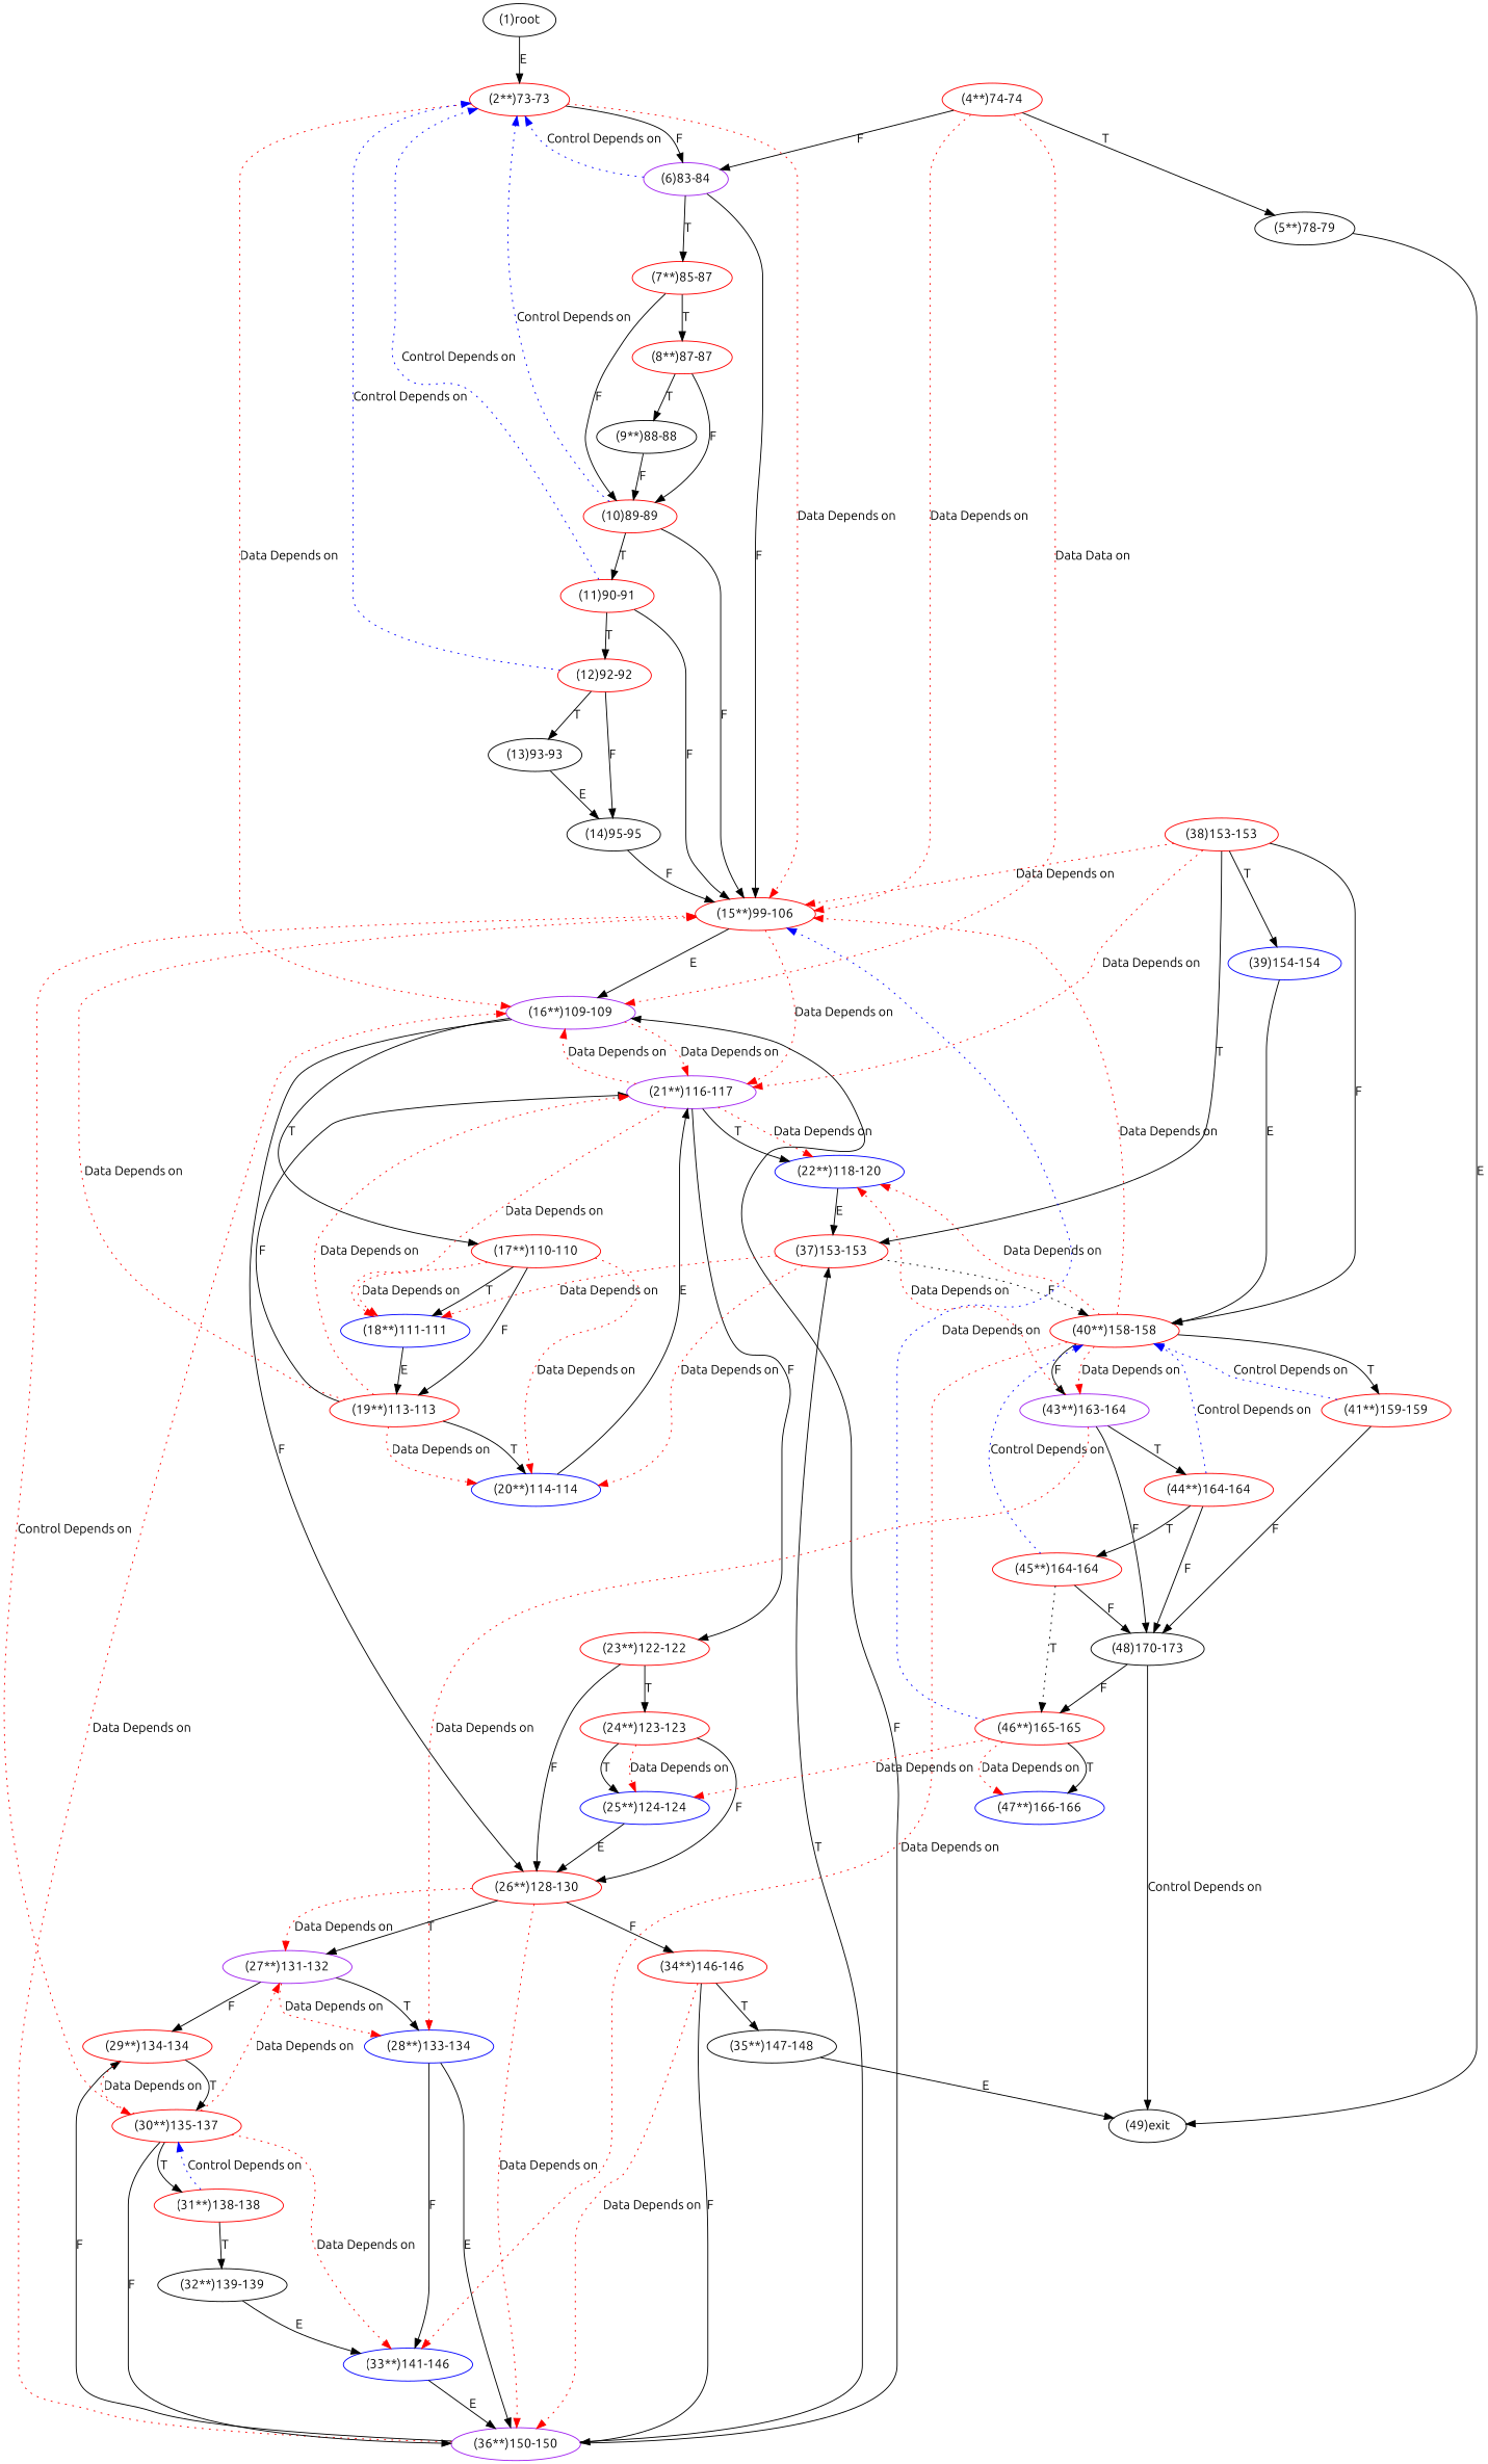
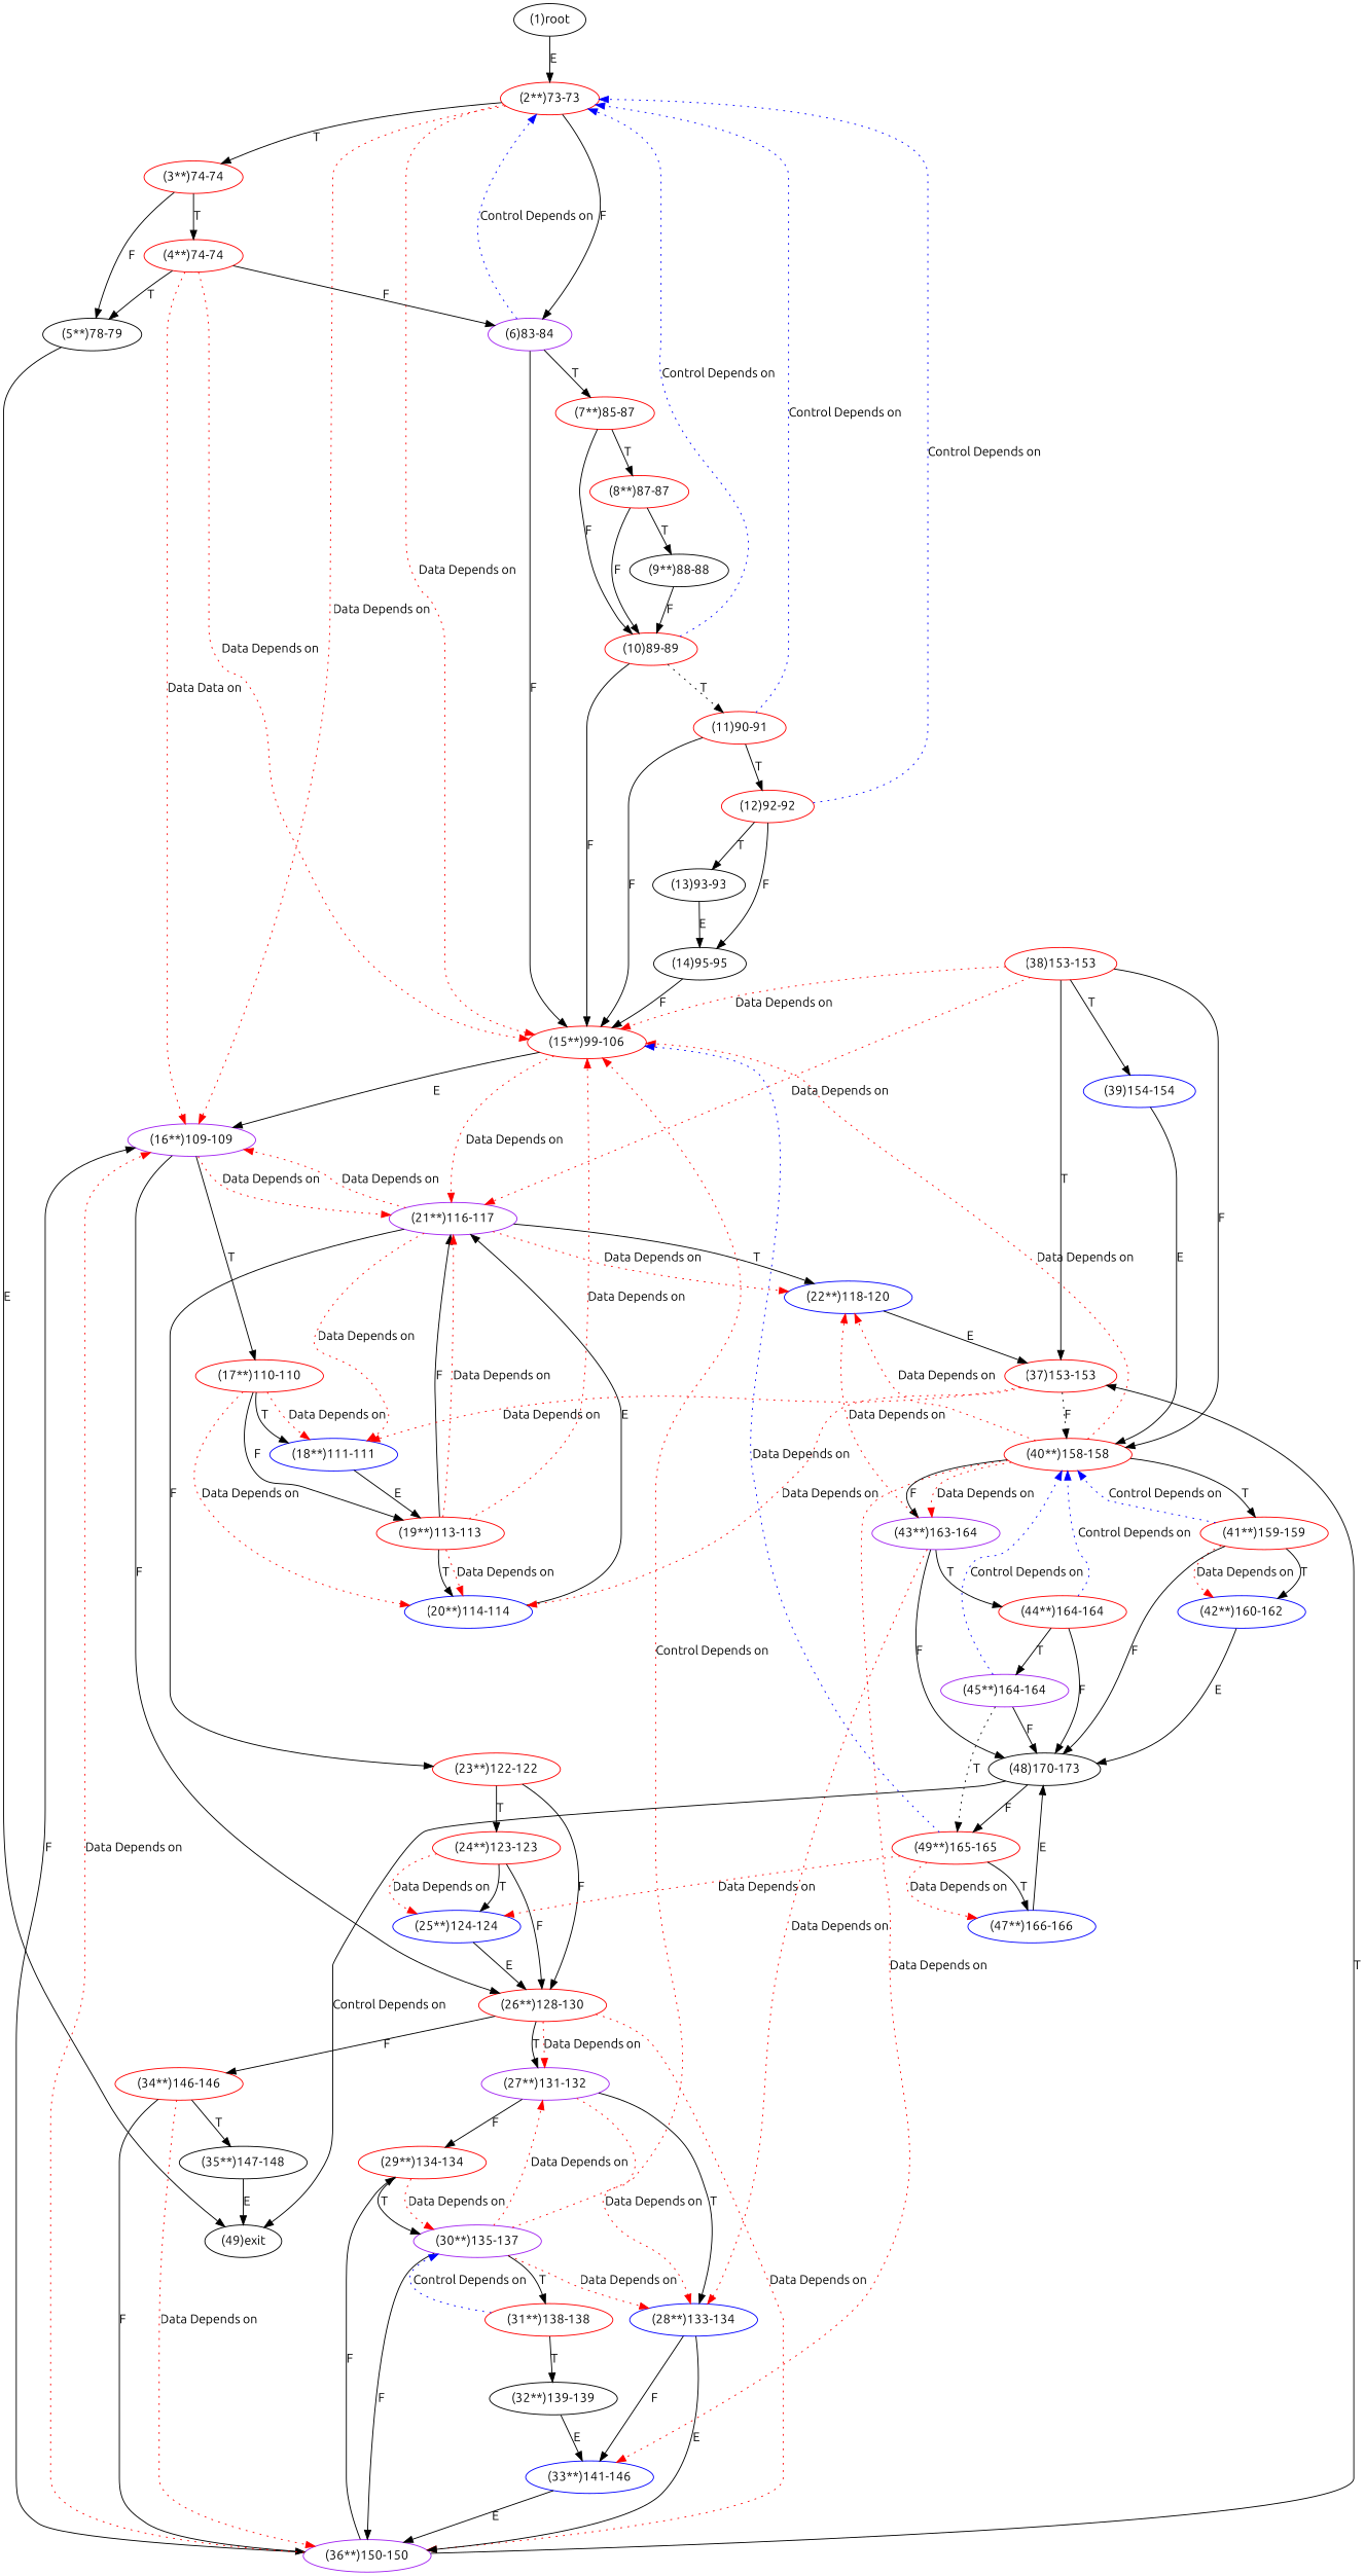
  digraph {
    fontname=Ubuntu
    node [fontname=Ubuntu color=red]
    edge [fontname=Ubuntu]
    n1 [label="(1)root" color=""]
    n2 [label="(2**)73-73"]
+   n3 [label="(3**)74-74"]
    n4 [color=purple label="(6)83-84"]
    n5 [label="(15**)99-106"]
    n6 [color=purple label="(16**)109-109"]
    n7 [label="(4**)74-74"]
    n8 [label="(5**)78-79" color=""]
    n9 [label="(7**)85-87"]
    n10 [color=purple label="(21**)116-117"]
    n11 [label="(17**)110-110"]
    n12 [label="(26**)128-130"]
    n13 [label="(49)exit" color=""]
    n14 [label="(8**)87-87"]
    n15 [label="(10)89-89"]
    n16 [label="(9**)88-88" color=""]
    n17 [label="(11)90-91"]
    n18 [label="(12)92-92"]
    n19 [label="(13)93-93" color=""]
    n20 [label="(14)95-95" color=""]
    n21 [label="(19**)113-113"]
    n22 [color=blue label="(18**)111-111"]
    n23 [color=blue label="(20**)114-114"]
    n24 [label="(23**)122-122"]
    n25 [color=blue label="(22**)118-120"]
    n26 [color=purple label="(27**)131-132"]
    n27 [label="(34**)146-146"]
    n28 [color=purple label="(36**)150-150"]
    n29 [label="(24**)123-123"]
    n30 [label="(37)153-153"]
    n31 [color=blue label="(25**)124-124"]
    n32 [label="(40**)158-158"]
    n33 [label="(29**)134-134"]
    n34 [color=blue label="(28**)133-134"]
-   n35 [label="(30**)135-137"]
+   n35 [color=purple label="(30**)135-137"]
    n36 [color=blue label="(33**)141-146"]
    n37 [label="(35**)147-148" color=""]
    n38 [label="(31**)138-138"]
    n39 [label="(32**)139-139" color=""]
    n40 [label="(38)153-153"]
    n41 [color=blue label="(39)154-154"]
    n42 [color=purple label="(43**)163-164"]
    n43 [label="(41**)159-159"]
+   n44 [color=blue label="(42**)160-162"]
    n45 [label="(48)170-173" color=""]
-   n46 [label="(46**)165-165"]
+   n46 [label="(49**)165-165"]
    n47 [label="(44**)164-164"]
-   n48 [label="(45**)164-164"]
+   n48 [color=purple label="(45**)164-164"]
    n49 [color=blue label="(47**)166-166"]
    n1 -> n2 [label=E]
+   n2 -> n3 [label=T]
    n2 -> n4 [label=F]
    n2 -> n5 [color=red label="Data Depends on" style=dotted]
    n2 -> n6 [color=red label="Data Depends on" style=dotted]
+   n3 -> n7 [label=T]
+   n3 -> n8 [label=F]
    n4 -> n2 [color=blue label="Control Depends on" style=dotted]
    n4 -> n5 [label=F]
    n4 -> n9 [label=T]
    n5 -> n6 [label=E]
    n5 -> n10 [color=red label="Data Depends on" style=dotted]
    n6 -> n10 [color=red label="Data Depends on" style=dotted]
    n6 -> n11 [label=T]
    n6 -> n12 [label=F]
    n7 -> n4 [label=F]
    n7 -> n5 [color=red label="Data Depends on" style=dotted]
    n7 -> n6 [color=red label="Data Data on" style=dotted]
    n7 -> n8 [label=T]
    n8 -> n13 [label=E]
    n9 -> n14 [label=T]
    n9 -> n15 [label=F]
    n10 -> n6 [color=red label="Data Depends on" style=dotted]
    n10 -> n22 [color=red label="Data Depends on" style=dotted]
    n10 -> n24 [label=F]
    n10 -> n25 [label=T]
    n10 -> n25 [color=red label="Data Depends on" style=dotted]
    n11 -> n21 [label=F]
    n11 -> n22 [label=T]
    n11 -> n22 [color=red label="Data Depends on" style=dotted]
    n11 -> n23 [color=red label="Data Depends on" style=dotted]
    n12 -> n26 [label=T]
    n12 -> n26 [color=red label="Data Depends on" style=dotted]
    n12 -> n27 [label=F]
    n12 -> n28 [color=red label="Data Depends on" style=dotted]
    n14 -> n15 [label=F]
    n14 -> n16 [label=T]
    n15 -> n2 [color=blue label="Control Depends on" style=dotted]
    n15 -> n5 [label=F]
-   n15 -> n17 [label=T]
+   n15 -> n17 [label=T style=dotted]
    n16 -> n15 [label=F]
    n17 -> n2 [color=blue label="Control Depends on" style=dotted]
    n17 -> n5 [label=F]
    n17 -> n18 [label=T]
    n18 -> n2 [color=blue label="Control Depends on" style=dotted]
    n18 -> n19 [label=T]
    n18 -> n20 [label=F]
    n19 -> n20 [label=E]
    n20 -> n5 [label=F]
    n21 -> n5 [color=red label="Data Depends on" style=dotted]
    n21 -> n10 [label=F]
    n21 -> n10 [color=red label="Data Depends on" style=dotted]
    n21 -> n23 [label=T]
    n21 -> n23 [color=red label="Data Depends on" style=dotted]
    n22 -> n21 [label=E]
    n23 -> n10 [label=E]
    n24 -> n12 [label=F]
    n24 -> n29 [label=T]
    n25 -> n30 [label=E]
    n26 -> n33 [label=F]
    n26 -> n34 [label=T]
    n26 -> n34 [color=red label="Data Depends on" style=dotted]
    n27 -> n28 [label=F]
    n27 -> n28 [color=red label="Data Depends on" style=dotted]
    n27 -> n37 [label=T]
    n28 -> n6 [label=F]
    n28 -> n6 [color=red label="Data Depends on" style=dotted]
    n28 -> n30 [label=T]
    n28 -> n33 [label=F]
    n29 -> n12 [label=F]
    n29 -> n31 [label=T]
    n29 -> n31 [color=red label="Data Depends on" style=dotted]
    n30 -> n22 [color=red label="Data Depends on" style=dotted]
    n30 -> n23 [color=red label="Data Depends on" style=dotted]
    n30 -> n32 [label=F style=dotted]
    n31 -> n12 [label=E]
    n32 -> n5 [color=red label="Data Depends on" style=dotted]
    n32 -> n25 [color=red label="Data Depends on" style=dotted]
    n32 -> n36 [color=red label="Data Depends on" style=dotted]
    n32 -> n42 [label=F]
    n32 -> n42 [color=red label="Data Depends on" style=dotted]
    n32 -> n43 [label=T]
    n33 -> n35 [label=T]
    n33 -> n35 [color=red label="Data Depends on" style=dotted]
    n34 -> n28 [label=E]
    n34 -> n36 [label=F]
    n35 -> n5 [color=red label="Control Depends on" style=dotted]
    n35 -> n26 [color=red label="Data Depends on" style=dotted]
    n35 -> n28 [label=F]
-   n35 -> n36 [color=red label="Data Depends on" style=dotted]
+   n35 -> n34 [color=red label="Data Depends on" style=dotted]
    n35 -> n38 [label=T]
    n36 -> n28 [label=E]
    n37 -> n13 [label=E]
    n38 -> n35 [color=blue label="Control Depends on" style=dotted]
    n38 -> n39 [label=T]
    n39 -> n36 [label=E]
    n40 -> n5 [color=red label="Data Depends on" style=dotted]
    n40 -> n10 [color=red label="Data Depends on" style=dotted]
    n40 -> n30 [label=T]
    n40 -> n32 [label=F]
    n40 -> n41 [label=T]
    n41 -> n32 [label=E]
    n42 -> n25 [color=red label="Data Depends on" style=dotted]
    n42 -> n34 [color=red label="Data Depends on" style=dotted]
    n42 -> n45 [label=F]
    n42 -> n47 [label=T]
    n43 -> n32 [color=blue label="Control Depends on" style=dotted]
+   n43 -> n44 [label=T]
+   n43 -> n44 [color=red label="Data Depends on" style=dotted]
    n43 -> n45 [label=F]
+   n44 -> n45 [label=E]
    n45 -> n13 [label="Control Depends on"]
    n45 -> n46 [label=F]
    n46 -> n5 [color=blue label="Data Depends on" style=dotted]
    n46 -> n31 [color=red label="Data Depends on" style=dotted]
    n46 -> n49 [label=T]
    n46 -> n49 [color=red label="Data Depends on" style=dotted]
    n47 -> n32 [color=blue label="Control Depends on" style=dotted]
    n47 -> n45 [label=F]
    n47 -> n48 [label=T]
    n48 -> n32 [color=blue label="Control Depends on" style=dotted]
    n48 -> n45 [label=F]
    n48 -> n46 [label=T style=dotted]
+   n49 -> n45 [label=E]
  }
